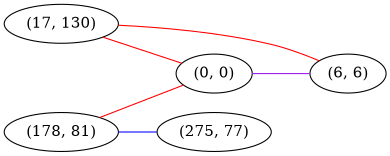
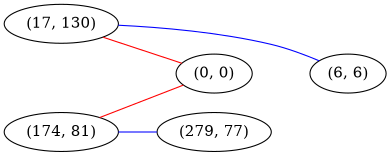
  graph {
    rankdir=LR
    edge [color=blue weight=3]
    "(17, 130)"
    "(6, 6)"
    "(0, 0)"
-   "(174, 81)" [label="(178, 81)"]
-   "(279, 77)" [label="(275, 77)"]
-   "(17, 130)" -- "(6, 6)" [color=red]
+   "(174, 81)"
+   "(279, 77)"
+   "(17, 130)" -- "(6, 6)"
    "(17, 130)" -- "(0, 0)" [color=red weight=1]
-   "(0, 0)" -- "(6, 6)" [color=purple weight=4]
    "(174, 81)" -- "(0, 0)" [color=red weight=1]
    "(174, 81)" -- "(279, 77)"
  }
